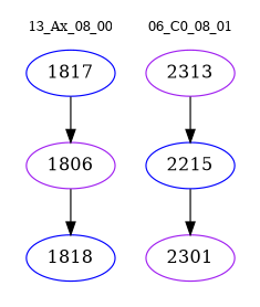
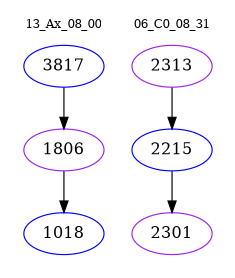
  digraph {
    node [color=blue]
    edge [color=black]
-   n1 [label=1817]
+   n1 [label=3817]
    n2 [color=purple label=1806]
-   n3 [label=1818]
+   n3 [label=1018]
    n4 [color=purple label=2313]
    n5 [label=2215]
    n6 [color=purple label=2301]
    subgraph cluster_1 {
      color=white
      fontsize=10
      label="13_Ax_08_00"
      n1
      n2
      n3
    }
    subgraph cluster_2 {
      color=white
      fontsize=10
-     label="06_C0_08_01"
+     label="06_C0_08_31"
      n4
      n5
      n6
    }
    n1 -> n2
    n2 -> n3
    n4 -> n5
    n5 -> n6
  }
